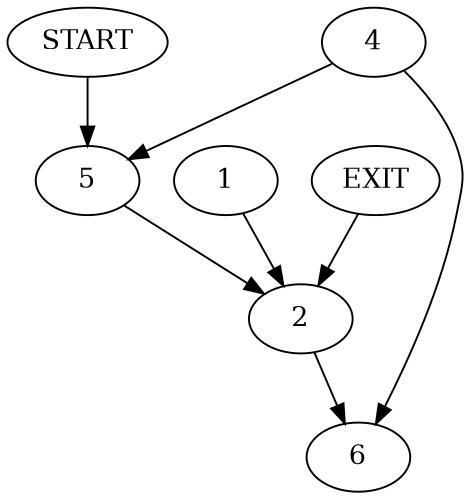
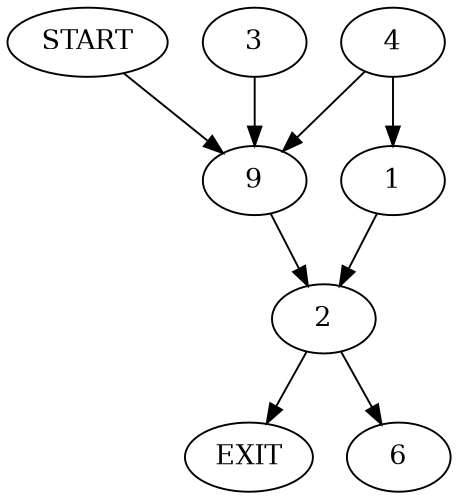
  digraph {
    n1 [label=START]
-   5
+   5 [label=9]
    1
    2
    n5 [label=EXIT]
    6
+   3
    4
    n1 -> 5
    5 -> 2
    1 -> 2
-   n5 -> 2
+   2 -> n5
    2 -> 6
+   3 -> 5
    4 -> 5
-   4 -> 6
+   4 -> 1
  }
